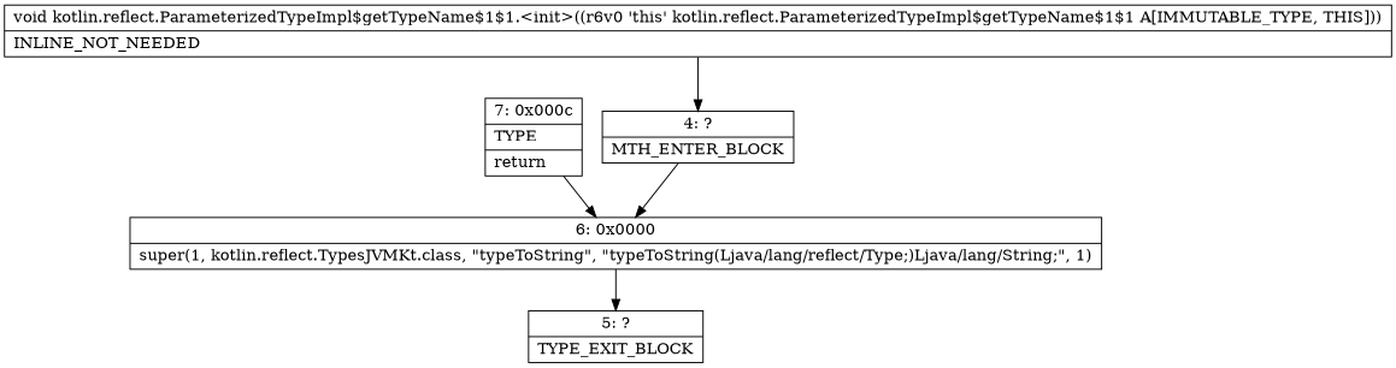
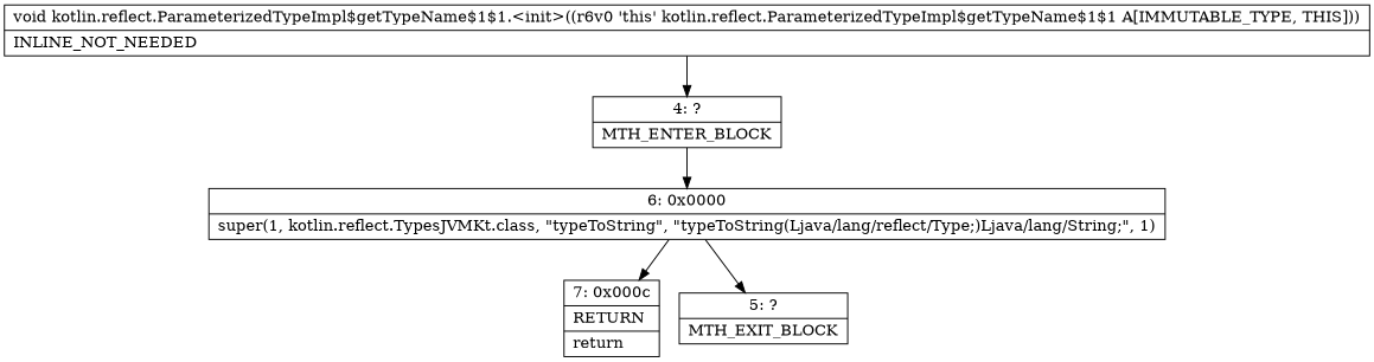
  digraph {
    node [shape=record]
    n1 [label="{4\:\ ?|MTH_ENTER_BLOCK\l}"]
    n2 [label="{6\:\ 0x0000|super(1, kotlin.reflect.TypesJVMKt.class, \"typeToString\", \"typeToString(Ljava\/lang\/reflect\/Type;)Ljava\/lang\/String;\", 1)\l}"]
-   n3 [label="{7\:\ 0x000c|TYPE\l|return\l}"]
-   n4 [label="{5\:\ ?|TYPE_EXIT_BLOCK\l}"]
+   n3 [label="{7\:\ 0x000c|RETURN\l|return\l}"]
+   n4 [label="{5\:\ ?|MTH_EXIT_BLOCK\l}"]
    n5 [label="{void kotlin.reflect.ParameterizedTypeImpl$getTypeName$1$1.\<init\>((r6v0 'this' kotlin.reflect.ParameterizedTypeImpl$getTypeName$1$1 A[IMMUTABLE_TYPE, THIS]))  | INLINE_NOT_NEEDED\l}"]
    n1 -> n2
-   n3 -> n2
+   n2 -> n3
    n2 -> n4
    n5 -> n1
  }
